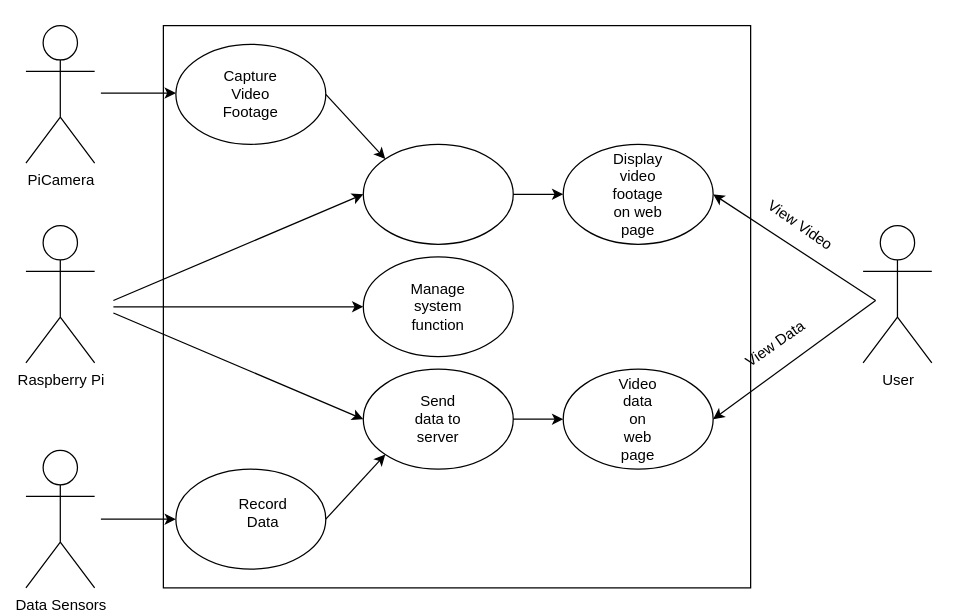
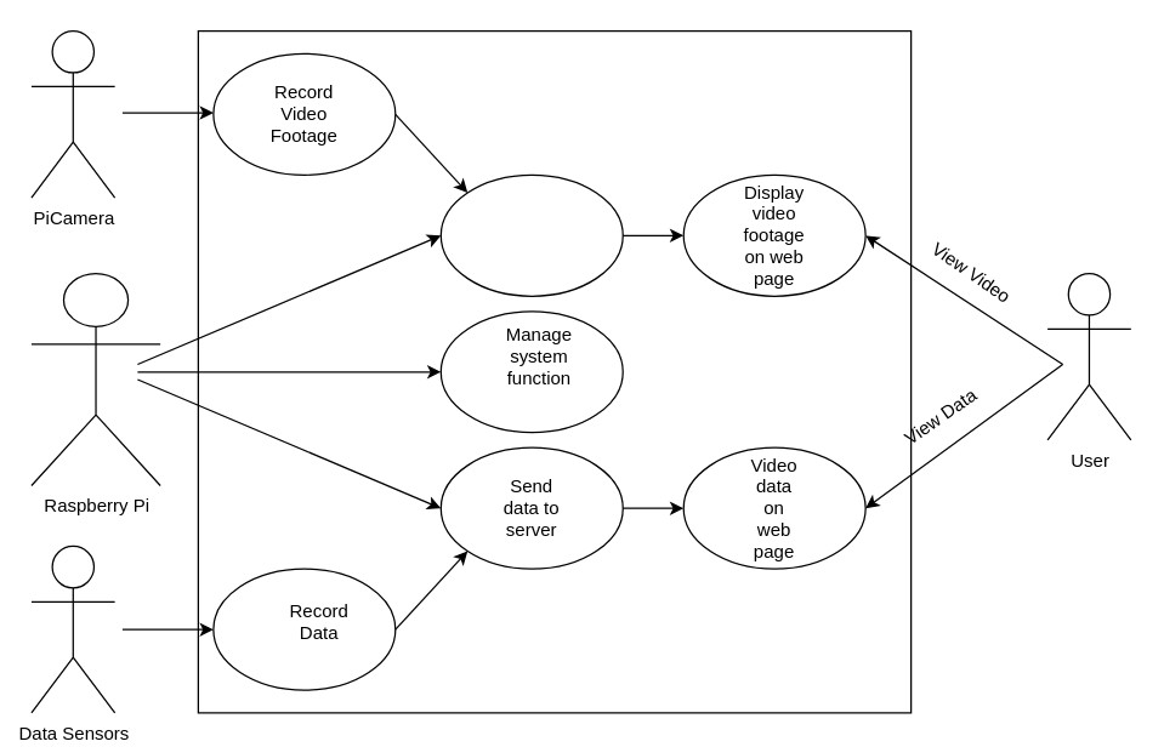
  <mxCell id="0" />
  <mxCell id="1" parent="0" />
  <mxCell id="2" value="" style="rounded=0;whiteSpace=wrap;html=1;" parent="1" vertex="1"><mxGeometry x="130" y="20" width="470" height="450" as="geometry" /></mxCell>
- <mxCell id="3" value="Raspberry Pi" style="shape=umlActor;verticalLabelPosition=bottom;labelBackgroundColor=#ffffff;verticalAlign=top;html=1;outlineConnect=0;" parent="1" vertex="1"><mxGeometry x="20" y="180" width="55" height="110" as="geometry" /></mxCell>
+ <mxCell id="3" value="Raspberry Pi" style="shape=umlActor;verticalLabelPosition=bottom;labelBackgroundColor=#ffffff;verticalAlign=top;html=1;outlineConnect=0;" parent="1" vertex="1"><mxGeometry x="20" y="180" width="85" height="140" as="geometry" /></mxCell>
  <mxCell id="4" value="Data Sensors" style="shape=umlActor;verticalLabelPosition=bottom;labelBackgroundColor=#ffffff;verticalAlign=top;html=1;outlineConnect=0;" parent="1" vertex="1"><mxGeometry x="20" y="360" width="55" height="110" as="geometry" /></mxCell>
  <mxCell id="5" value="PiCamera" style="shape=umlActor;verticalLabelPosition=bottom;labelBackgroundColor=#ffffff;verticalAlign=top;html=1;outlineConnect=0;" parent="1" vertex="1"><mxGeometry x="20" y="20" width="55" height="110" as="geometry" /></mxCell>
  <mxCell id="6" value="" style="ellipse;whiteSpace=wrap;html=1;" parent="1" vertex="1"><mxGeometry x="140" y="375" width="120" height="80" as="geometry" /></mxCell>
  <mxCell id="7" value="Record Data" style="text;html=1;strokeColor=none;fillColor=none;align=center;verticalAlign=middle;whiteSpace=wrap;rounded=0;" parent="1" vertex="1"><mxGeometry x="190" y="400" width="40" height="20" as="geometry" /></mxCell>
  <mxCell id="8" value="" style="ellipse;whiteSpace=wrap;html=1;" parent="1" vertex="1"><mxGeometry x="140" y="35" width="120" height="80" as="geometry" /></mxCell>
- <mxCell id="9" value="Capture Video Footage" style="text;html=1;strokeColor=none;fillColor=none;align=center;verticalAlign=middle;whiteSpace=wrap;rounded=0;" parent="1" vertex="1"><mxGeometry x="180" y="65" width="40" height="20" as="geometry" /></mxCell>
+ <mxCell id="9" value="Record Video Footage" style="text;html=1;strokeColor=none;fillColor=none;align=center;verticalAlign=middle;whiteSpace=wrap;rounded=0;" parent="1" vertex="1"><mxGeometry x="180" y="65" width="40" height="20" as="geometry" /></mxCell>
  <mxCell id="10" value="" style="endArrow=classic;html=1;entryX=0;entryY=0.5;entryDx=0;entryDy=0;" parent="1" target="6" edge="1"><mxGeometry width="50" height="50" relative="1" as="geometry"><mxPoint x="80" y="415" as="sourcePoint" /><mxPoint x="60" y="510" as="targetPoint" /></mxGeometry></mxCell>
  <mxCell id="11" value="" style="endArrow=classic;html=1;entryX=0;entryY=0.5;entryDx=0;entryDy=0;" parent="1" edge="1"><mxGeometry width="50" height="50" relative="1" as="geometry"><mxPoint x="80" y="74" as="sourcePoint" /><mxPoint x="140" y="74" as="targetPoint" /></mxGeometry></mxCell>
  <mxCell id="12" value="" style="ellipse;whiteSpace=wrap;html=1;" parent="1" vertex="1"><mxGeometry x="290" y="115" width="120" height="80" as="geometry" /></mxCell>
  <mxCell id="13" value="" style="ellipse;whiteSpace=wrap;html=1;" parent="1" vertex="1"><mxGeometry x="290" y="295" width="120" height="80" as="geometry" /></mxCell>
  <mxCell id="14" value="Send data to server" style="text;html=1;strokeColor=none;fillColor=none;align=center;verticalAlign=middle;whiteSpace=wrap;rounded=0;" parent="1" vertex="1"><mxGeometry x="330" y="325" width="40" height="20" as="geometry" /></mxCell>
  <mxCell id="15" value="" style="ellipse;whiteSpace=wrap;html=1;" parent="1" vertex="1"><mxGeometry x="290" y="205" width="120" height="80" as="geometry" /></mxCell>
- <mxCell id="16" value="Manage system function" style="text;html=1;strokeColor=none;fillColor=none;align=center;verticalAlign=middle;whiteSpace=wrap;rounded=0;" parent="1" vertex="1"><mxGeometry x="330" y="235" width="40" height="20" as="geometry" /></mxCell>
+ <mxCell id="16" value="Manage system function" style="text;html=1;strokeColor=none;fillColor=none;align=center;verticalAlign=middle;whiteSpace=wrap;rounded=0;" parent="1" vertex="1"><mxGeometry x="335" y="225" width="40" height="20" as="geometry" /></mxCell>
  <mxCell id="17" value="" style="endArrow=classic;html=1;entryX=0;entryY=0.5;entryDx=0;entryDy=0;" parent="1" target="12" edge="1"><mxGeometry width="50" height="50" relative="1" as="geometry"><mxPoint x="90" y="240" as="sourcePoint" /><mxPoint x="150" y="165" as="targetPoint" /></mxGeometry></mxCell>
  <mxCell id="18" value="" style="endArrow=classic;html=1;entryX=0;entryY=0.5;entryDx=0;entryDy=0;" parent="1" target="15" edge="1"><mxGeometry width="50" height="50" relative="1" as="geometry"><mxPoint x="90" y="245" as="sourcePoint" /><mxPoint x="50" y="590" as="targetPoint" /></mxGeometry></mxCell>
  <mxCell id="19" value="" style="endArrow=classic;html=1;entryX=0;entryY=0.5;entryDx=0;entryDy=0;" parent="1" target="13" edge="1"><mxGeometry width="50" height="50" relative="1" as="geometry"><mxPoint x="90" y="250" as="sourcePoint" /><mxPoint x="60" y="510" as="targetPoint" /></mxGeometry></mxCell>
  <mxCell id="20" value="" style="endArrow=classic;html=1;entryX=0;entryY=0;entryDx=0;entryDy=0;exitX=1;exitY=0.5;exitDx=0;exitDy=0;" parent="1" source="8" target="12" edge="1"><mxGeometry width="50" height="50" relative="1" as="geometry"><mxPoint x="10" y="560" as="sourcePoint" /><mxPoint x="60" y="510" as="targetPoint" /></mxGeometry></mxCell>
  <mxCell id="21" value="" style="endArrow=classic;html=1;entryX=0;entryY=1;entryDx=0;entryDy=0;exitX=1;exitY=0.5;exitDx=0;exitDy=0;" parent="1" source="6" target="13" edge="1"><mxGeometry width="50" height="50" relative="1" as="geometry"><mxPoint x="0" y="640" as="sourcePoint" /><mxPoint x="50" y="590" as="targetPoint" /></mxGeometry></mxCell>
  <mxCell id="22" value="User" style="shape=umlActor;verticalLabelPosition=bottom;labelBackgroundColor=#ffffff;verticalAlign=top;html=1;outlineConnect=0;" parent="1" vertex="1"><mxGeometry x="690" y="180" width="55" height="110" as="geometry" /></mxCell>
  <mxCell id="23" value="" style="endArrow=classic;html=1;exitX=1;exitY=0.5;exitDx=0;exitDy=0;entryX=0;entryY=0.5;entryDx=0;entryDy=0;" parent="1" source="13" target="24" edge="1"><mxGeometry width="50" height="50" relative="1" as="geometry"><mxPoint x="10" y="560" as="sourcePoint" /><mxPoint x="480" y="335" as="targetPoint" /></mxGeometry></mxCell>
  <mxCell id="24" value="" style="ellipse;whiteSpace=wrap;html=1;" parent="1" vertex="1"><mxGeometry x="450" y="295" width="120" height="80" as="geometry" /></mxCell>
  <mxCell id="25" value="Video data on web page" style="text;html=1;strokeColor=none;fillColor=none;align=center;verticalAlign=middle;whiteSpace=wrap;rounded=0;" parent="1" vertex="1"><mxGeometry x="490" y="325" width="40" height="20" as="geometry" /></mxCell>
  <mxCell id="26" value="" style="ellipse;whiteSpace=wrap;html=1;" parent="1" vertex="1"><mxGeometry x="450" y="115" width="120" height="80" as="geometry" /></mxCell>
  <mxCell id="27" value="Display video footage on web page" style="text;html=1;strokeColor=none;fillColor=none;align=center;verticalAlign=middle;whiteSpace=wrap;rounded=0;" parent="1" vertex="1"><mxGeometry x="490" y="145" width="40" height="20" as="geometry" /></mxCell>
  <mxCell id="28" value="" style="endArrow=classic;html=1;entryX=0;entryY=0.5;entryDx=0;entryDy=0;exitX=1;exitY=0.5;exitDx=0;exitDy=0;" parent="1" source="12" target="26" edge="1"><mxGeometry width="50" height="50" relative="1" as="geometry"><mxPoint x="10" y="560" as="sourcePoint" /><mxPoint x="60" y="510" as="targetPoint" /></mxGeometry></mxCell>
  <mxCell id="29" value="" style="endArrow=classic;html=1;entryX=1;entryY=0.5;entryDx=0;entryDy=0;" parent="1" target="26" edge="1"><mxGeometry width="50" height="50" relative="1" as="geometry"><mxPoint x="700" y="240" as="sourcePoint" /><mxPoint x="60" y="510" as="targetPoint" /></mxGeometry></mxCell>
  <mxCell id="30" value="" style="endArrow=classic;html=1;entryX=1;entryY=0.5;entryDx=0;entryDy=0;" parent="1" target="24" edge="1"><mxGeometry width="50" height="50" relative="1" as="geometry"><mxPoint x="700" y="240" as="sourcePoint" /><mxPoint x="60" y="510" as="targetPoint" /></mxGeometry></mxCell>
  <mxCell id="31" value="View Video" style="text;html=1;strokeColor=none;fillColor=none;align=center;verticalAlign=middle;whiteSpace=wrap;rounded=0;rotation=35;" parent="1" vertex="1"><mxGeometry x="600" y="170" width="80" height="20" as="geometry" /></mxCell>
  <mxCell id="32" value="View Data" style="text;html=1;strokeColor=none;fillColor=none;align=center;verticalAlign=middle;whiteSpace=wrap;rounded=0;rotation=-35;" parent="1" vertex="1"><mxGeometry x="580" y="265" width="80" height="20" as="geometry" /></mxCell>
